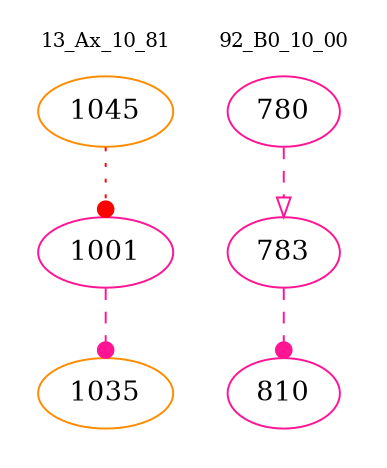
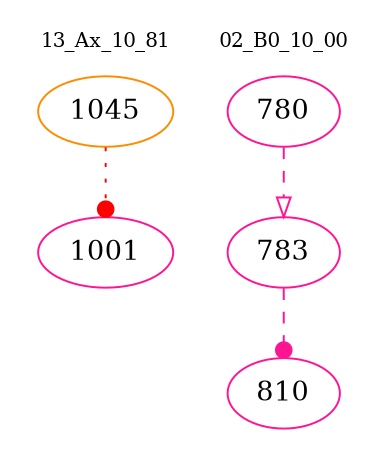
  digraph {
    node [color=deeppink]
    edge [arrowhead=dot color=deeppink style=dashed]
    n1 [color=darkorange label=1045]
    n2 [label=1001]
-   n3 [color=darkorange label=1035]
    n4 [label=780]
    n5 [label=783]
    n6 [label=810]
    subgraph cluster_1 {
      color=white
      fontsize=10
      label="13_Ax_10_81"
      n1
      n2
-     n3
    }
    subgraph cluster_2 {
      color=white
      fontsize=10
-     label="92_B0_10_00"
+     label="02_B0_10_00"
      n4
      n5
      n6
    }
    n1 -> n2 [color=red style=dotted]
-   n2 -> n3
    n4 -> n5 [arrowhead=onormal]
    n5 -> n6
  }
